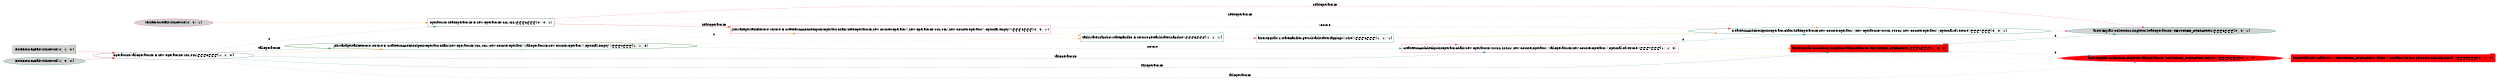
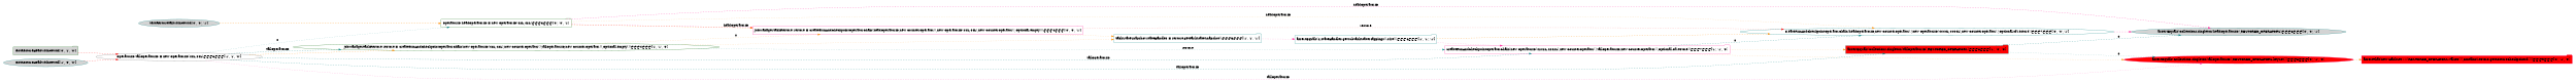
  digraph {
    rankdir=LR
    node [fillcolor=white shape=folder style=filled color=teal]
    edge [style=dashed color=darkorange]
    n1 [fillcolor=red label="assertEquals(Collections.singleton(tailOperatorID),RESTORED_OPERATORS.keySet())@@@8@@@['0', '1', '0']" shape=ellipse color=deeppink]
    n2 [fillcolor=red label="assertThat(new HashSet<>(RESTORED_OPERATORS.values()),contains(restore.getRestoreCheckpointId()))@@@9@@@['0', '1', '0']" color=deeppink]
    n3 [fillcolor=red label="assertEquals(Collections.singleton(tailOperatorID),RESTORED_OPERATORS)@@@8@@@['1', '0', '0']"]
    n4 [fillcolor=lightgray label="assertEquals(Collections.singleton(headOperatorID),RESTORED_OPERATORS)@@@8@@@['0', '0', '1']" shape=ellipse]
    n5 [label="createRunAndCheckpointOperatorChain(new OperatorID(4242L,4242L),new CounterOperator(),tailOperatorID,new CounterOperator(),Optional.of(restore))@@@7@@@['1', '1', '0']" color=deeppink]
    n6 [label="createRunAndCheckpointOperatorChain(headOperatorID,new CounterOperator(),new OperatorID(4444L,4444L),new CounterOperator(),Optional.of(restore))@@@7@@@['0', '0', '1']" shape=ellipse]
    n7 [label="OperatorID headOperatorID = new OperatorID(42L,42L)@@@3@@@['0', '0', '1']" color=darkgreen]
    n8 [label="JobManagerTaskRestore restore = createRunAndCheckpointOperatorChain(headOperatorID,new CounterOperator(),new OperatorID(44L,44L),new CounterOperator(),Optional.empty())@@@4@@@['0', '0', '1']" color=deeppink]
    n9 [label="JobManagerTaskRestore restore = createRunAndCheckpointOperatorChain(new OperatorID(42L,42L),new CounterOperator(),tailOperatorID,new CounterOperator(),Optional.empty())@@@4@@@['1', '1', '0']" shape=ellipse color=darkgreen]
    n10 [label="TaskStateSnapshot stateHandles = restore.getTaskStateSnapshot()@@@5@@@['1', '1', '1']"]
    n11 [label="assertEquals(2,stateHandles.getSubtaskStateMappings().size())@@@6@@@['1', '1', '1']"]
    n12 [fillcolor=lightgray label="testRestoreHeadWithNewId['0', '1', '0']" color=darkgreen]
    n13 [label="OperatorID tailOperatorID = new OperatorID(44L,44L)@@@3@@@['1', '1', '0']" shape=ellipse color=gray40]
-   n14 [fillcolor=lightgray label="testRestoreTailWithNewId['0', '0', '1']" shape=ellipse color=deeppink]
+   n14 [fillcolor=lightgray label="testRestoreTailWithNewId['0', '0', '1']" shape=ellipse]
    n15 [fillcolor=lightgray label="testRestoreHeadWithNewId['1', '0', '0']" shape=ellipse]
    n1 -> n2
    n3 -> n1 [label=0 style=dotted color=teal]
    n3 -> n4 [label=0 color=teal]
    n5 -> n1 [style=dotted]
    n5 -> n3 [style=dotted]
    n5 -> n6 [label=0 color=teal]
    n6 -> n4 [color=deeppink]
    n7 -> n4 [label=headOperatorID color=deeppink]
    n7 -> n6 [label=headOperatorID style=dotted]
    n7 -> n8 [label=headOperatorID color=deeppink]
    n7 -> n8
    n8 -> n6 [label=restore style=dotted color=red]
    n8 -> n10 [style=dotted]
    n9 -> n5 [label=restore style=dotted color=teal]
    n9 -> n8 [label=0 style=dotted]
    n9 -> n10 [style=dotted]
    n10 -> n11 [style=dotted color=deeppink]
    n11 -> n5 [style=dotted color=deeppink]
    n11 -> n6
    n12 -> n13 [color=red]
    n13 -> n1 [label=tailOperatorID style=dotted color=deeppink]
    n13 -> n3 [label=tailOperatorID color=teal]
    n13 -> n5 [label=tailOperatorID color=teal]
    n13 -> n7 [label=0 style=dotted color=teal]
    n13 -> n9 [label=tailOperatorID color=teal]
    n13 -> n9
    n14 -> n7
    n15 -> n13 [color=red]
  }
